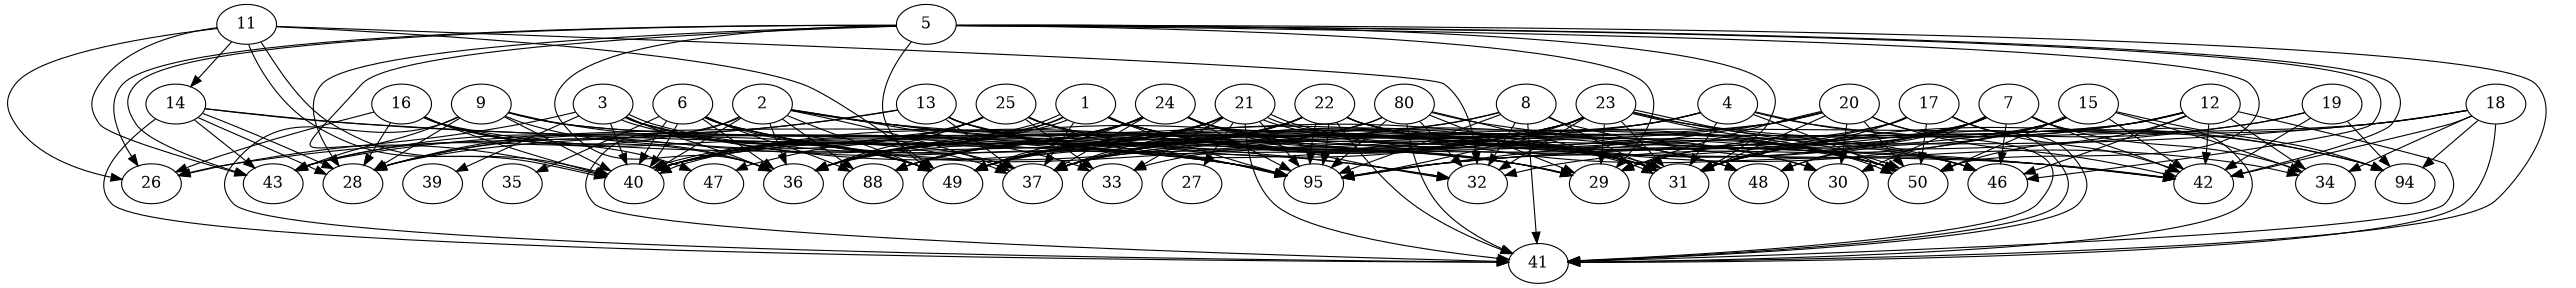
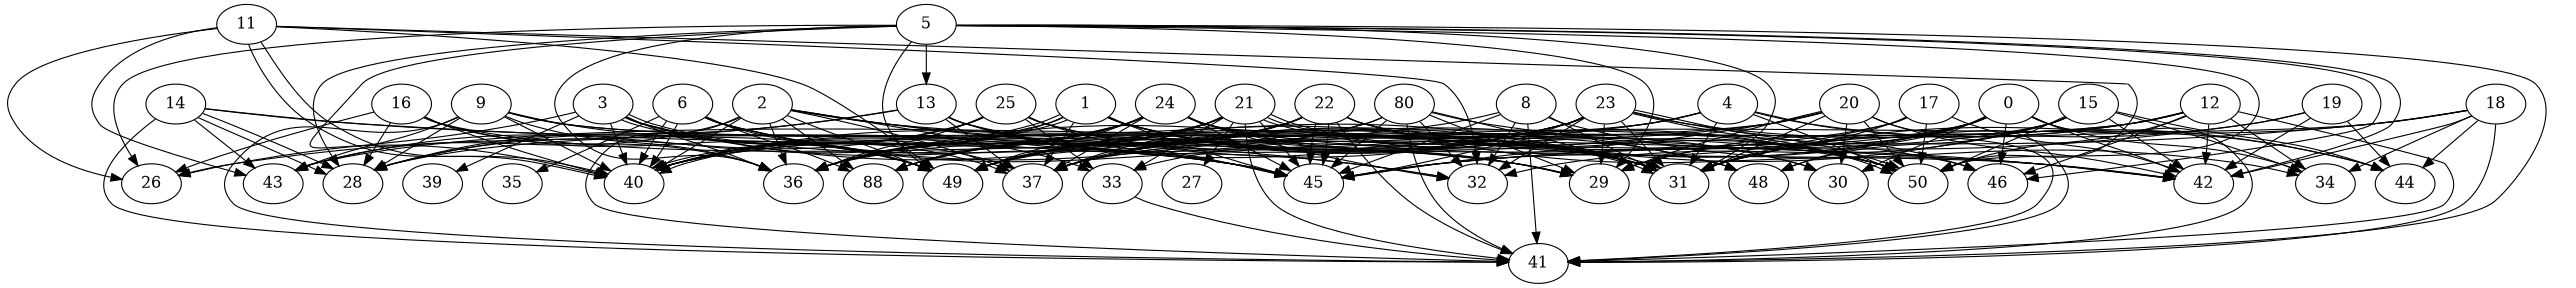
  digraph {
    node [alpha=0.03]
    1 [alpha=0.11 expect_size=129505419067392000000]
    29 [alpha=0.14 expect_size=12878214142883790848]
    31 [alpha=0.05 expect_size=1864625748719758737408]
    36 [alpha=0.15 expect_size=16821725914285466]
    37 [expect_size=32217313003594432]
    40 [alpha=0.09 expect_size=24550986995273520]
    43 [alpha=0.07 expect_size=922850961412973395968]
-   45 [alpha=0.11 expect_size=1143995168741975552 label=95]
+   45 [alpha=0.11 expect_size=1143995168741975552]
    48 [alpha=0.18 expect_size=4757099652320801]
    50 [alpha=0.01 expect_size=6703814532626585]
    2 [alpha=0.04 expect_size=10322574241764999168]
    32 [alpha=0.10 expect_size=2328033941997306880]
    33 [expect_size=2013554744426340608]
    n14 [alpha=0.15 expect_size=1356988683132708608 label=88]
    41 [alpha=0.06 expect_size=623433015225646336]
    49 [alpha=0.05 expect_size=331835076704525]
    3 [alpha=0.08 expect_size=13697295636627894]
    26 [alpha=0.17 expect_size=7056864504008329]
    39 [alpha=0.01 expect_size=1188326744936652]
    4 [alpha=0.16 expect_size=77864604067973562368]
-   44 [alpha=0.00 expect_size=12704847362242117632 label=94]
+   44 [alpha=0.00 expect_size=12704847362242117632]
    5 [alpha=0.13 expect_size=718024779017643648]
    28 [alpha=0.06 expect_size=27326632685251592192]
    42 [alpha=0.13 expect_size=3611398059395775]
    46 [expect_size=13234176563771734]
    6 [alpha=0.19 expect_size=1671140917596809728]
    35 [alpha=0.13 expect_size=3119392449972576]
-   7 [alpha=0.04 expect_size=700152764758571392]
+   7 [alpha=0.04 expect_size=700152764758571392 label=0]
    30 [alpha=0.17 expect_size=64682523168056803328]
    34 [alpha=0.04 expect_size=591450716206922727424]
    8 [alpha=0.14 expect_size=8694152333449165]
-   47 [alpha=0.12 expect_size=13174236465079204]
    9 [alpha=0.11 expect_size=10179101020391926]
    n34 [expect_size=919875374519155840 label=80]
    11 [alpha=0.09 expect_size=33062163973865996288]
    12 [alpha=0.07 expect_size=898463338523206528]
    13 [alpha=0.16 expect_size=1678973566020262656]
    14 [alpha=0.11 expect_size=8911887069186018]
    15 [expect_size=1688598340400584448]
    16 [alpha=0.17 expect_size=499899715120690048]
    17 [alpha=0.00 expect_size=170378198870583672832]
    18 [alpha=0.18 expect_size=921003258360451039232]
    19 [expect_size=916821411115216768]
    20 [alpha=0.06 expect_size=421150817533409088]
    21 [alpha=0.05 expect_size=17542754392317362176]
    27 [alpha=0.20 expect_size=743253291837254016]
    22 [alpha=0.07 expect_size=22673762840420756]
    23 [alpha=0.00 expect_size=583072383962886176768]
    24 [alpha=0.14 expect_size=216213503165643424]
    25 [alpha=0.05 expect_size=318263464381928320]
    1 -> 29
    1 -> 31
    1 -> 36
    1 -> 37
    1 -> 40
    1 -> 40
    1 -> 43
    1 -> 45
    1 -> 48
    1 -> 50
    2 -> 31
    2 -> 36
    2 -> 37
    2 -> 40
    2 -> 43
    2 -> 45
    2 -> 32
    2 -> 33
    2 -> n14
    2 -> 41
    2 -> 49
    3 -> 31
    3 -> 36
    3 -> 37
    3 -> 37
    3 -> 40
    3 -> 45
    3 -> 49
    3 -> 26
    3 -> 39
    4 -> 31
    4 -> 36
    4 -> 40
    4 -> 50
    4 -> 41
    4 -> 49
    4 -> 44
    5 -> 29
    5 -> 31
    5 -> 36
    5 -> 40
-   5 -> 43
+   5 -> 13
    5 -> 50
    5 -> 41
    5 -> 49
    5 -> 26
    5 -> 28
    5 -> 42
    5 -> 46
    6 -> 29
-   6 -> 36
    6 -> 40
    6 -> 40
    6 -> 45
    6 -> 48
    6 -> n14
    6 -> 49
    6 -> 35
    7 -> 29
    7 -> 31
    7 -> 37
    7 -> 40
    7 -> 45
    7 -> 48
    7 -> 41
    7 -> 42
    7 -> 46
    7 -> 30
    7 -> 34
    8 -> 31
    8 -> 45
    8 -> 32
    8 -> 41
    8 -> 49
    8 -> 34
-   8 -> 47
    9 -> 31
    9 -> 36
    9 -> 40
    9 -> 43
    9 -> 41
    9 -> 49
    9 -> 28
    9 -> 46
    n34 -> 29
    n34 -> 31
    n34 -> 40
    n34 -> 45
    n34 -> 32
    n34 -> 41
    n34 -> 49
    n34 -> 42
    11 -> 40
    11 -> 40
    11 -> 43
-   11 -> 14
+   11 -> 50
    11 -> 32
    11 -> 49
    11 -> 26
    12 -> 29
    12 -> 31
    12 -> 37
    12 -> 50
    12 -> 41
    12 -> 49
    12 -> 42
    12 -> 46
    12 -> 34
    13 -> 37
    13 -> 45
    13 -> 50
    13 -> 32
    13 -> 26
    13 -> 28
    14 -> 43
    14 -> 45
    14 -> 41
    14 -> 28
    14 -> 28
    14 -> 42
    15 -> 36
    15 -> 48
    15 -> 50
    15 -> 32
    15 -> 49
    15 -> 44
    15 -> 42
    15 -> 34
    16 -> 36
    16 -> 40
    16 -> 50
    16 -> 49
    16 -> 26
    16 -> 28
-   16 -> 47
    17 -> 31
    17 -> 37
    17 -> 50
-   17 -> 41
+   33 -> 41
    17 -> 28
    17 -> 42
    18 -> 31
    18 -> 45
    18 -> 33
    18 -> 41
    18 -> 44
    18 -> 42
    18 -> 34
    19 -> 31
    19 -> 45
    19 -> 44
    19 -> 42
    20 -> 29
    20 -> 31
    20 -> 37
    20 -> 43
    20 -> 45
    20 -> 50
    20 -> 41
    20 -> 42
    20 -> 30
    21 -> 31
    21 -> 31
    21 -> 36
    21 -> 37
    21 -> 40
    21 -> 45
    21 -> 50
    21 -> 33
    21 -> 41
    21 -> 49
    21 -> 27
    22 -> 36
    22 -> 37
    22 -> 40
    22 -> 45
    22 -> 45
    22 -> 50
    22 -> n14
    22 -> 41
    22 -> 49
    22 -> 42
-   22 -> 46
    22 -> 30
    23 -> 29
    23 -> 31
    23 -> 36
    23 -> 40
    23 -> 45
    23 -> 50
    23 -> 50
    23 -> 32
    23 -> n14
    23 -> 49
    23 -> 44
    23 -> 46
    24 -> 29
    24 -> 36
    24 -> 37
    24 -> 40
    24 -> 45
    24 -> 32
    24 -> n14
    24 -> 49
    24 -> 28
    24 -> 42
    24 -> 30
    25 -> 29
    25 -> 31
    25 -> 36
    25 -> 40
    25 -> 45
    25 -> 33
    25 -> 28
  }
